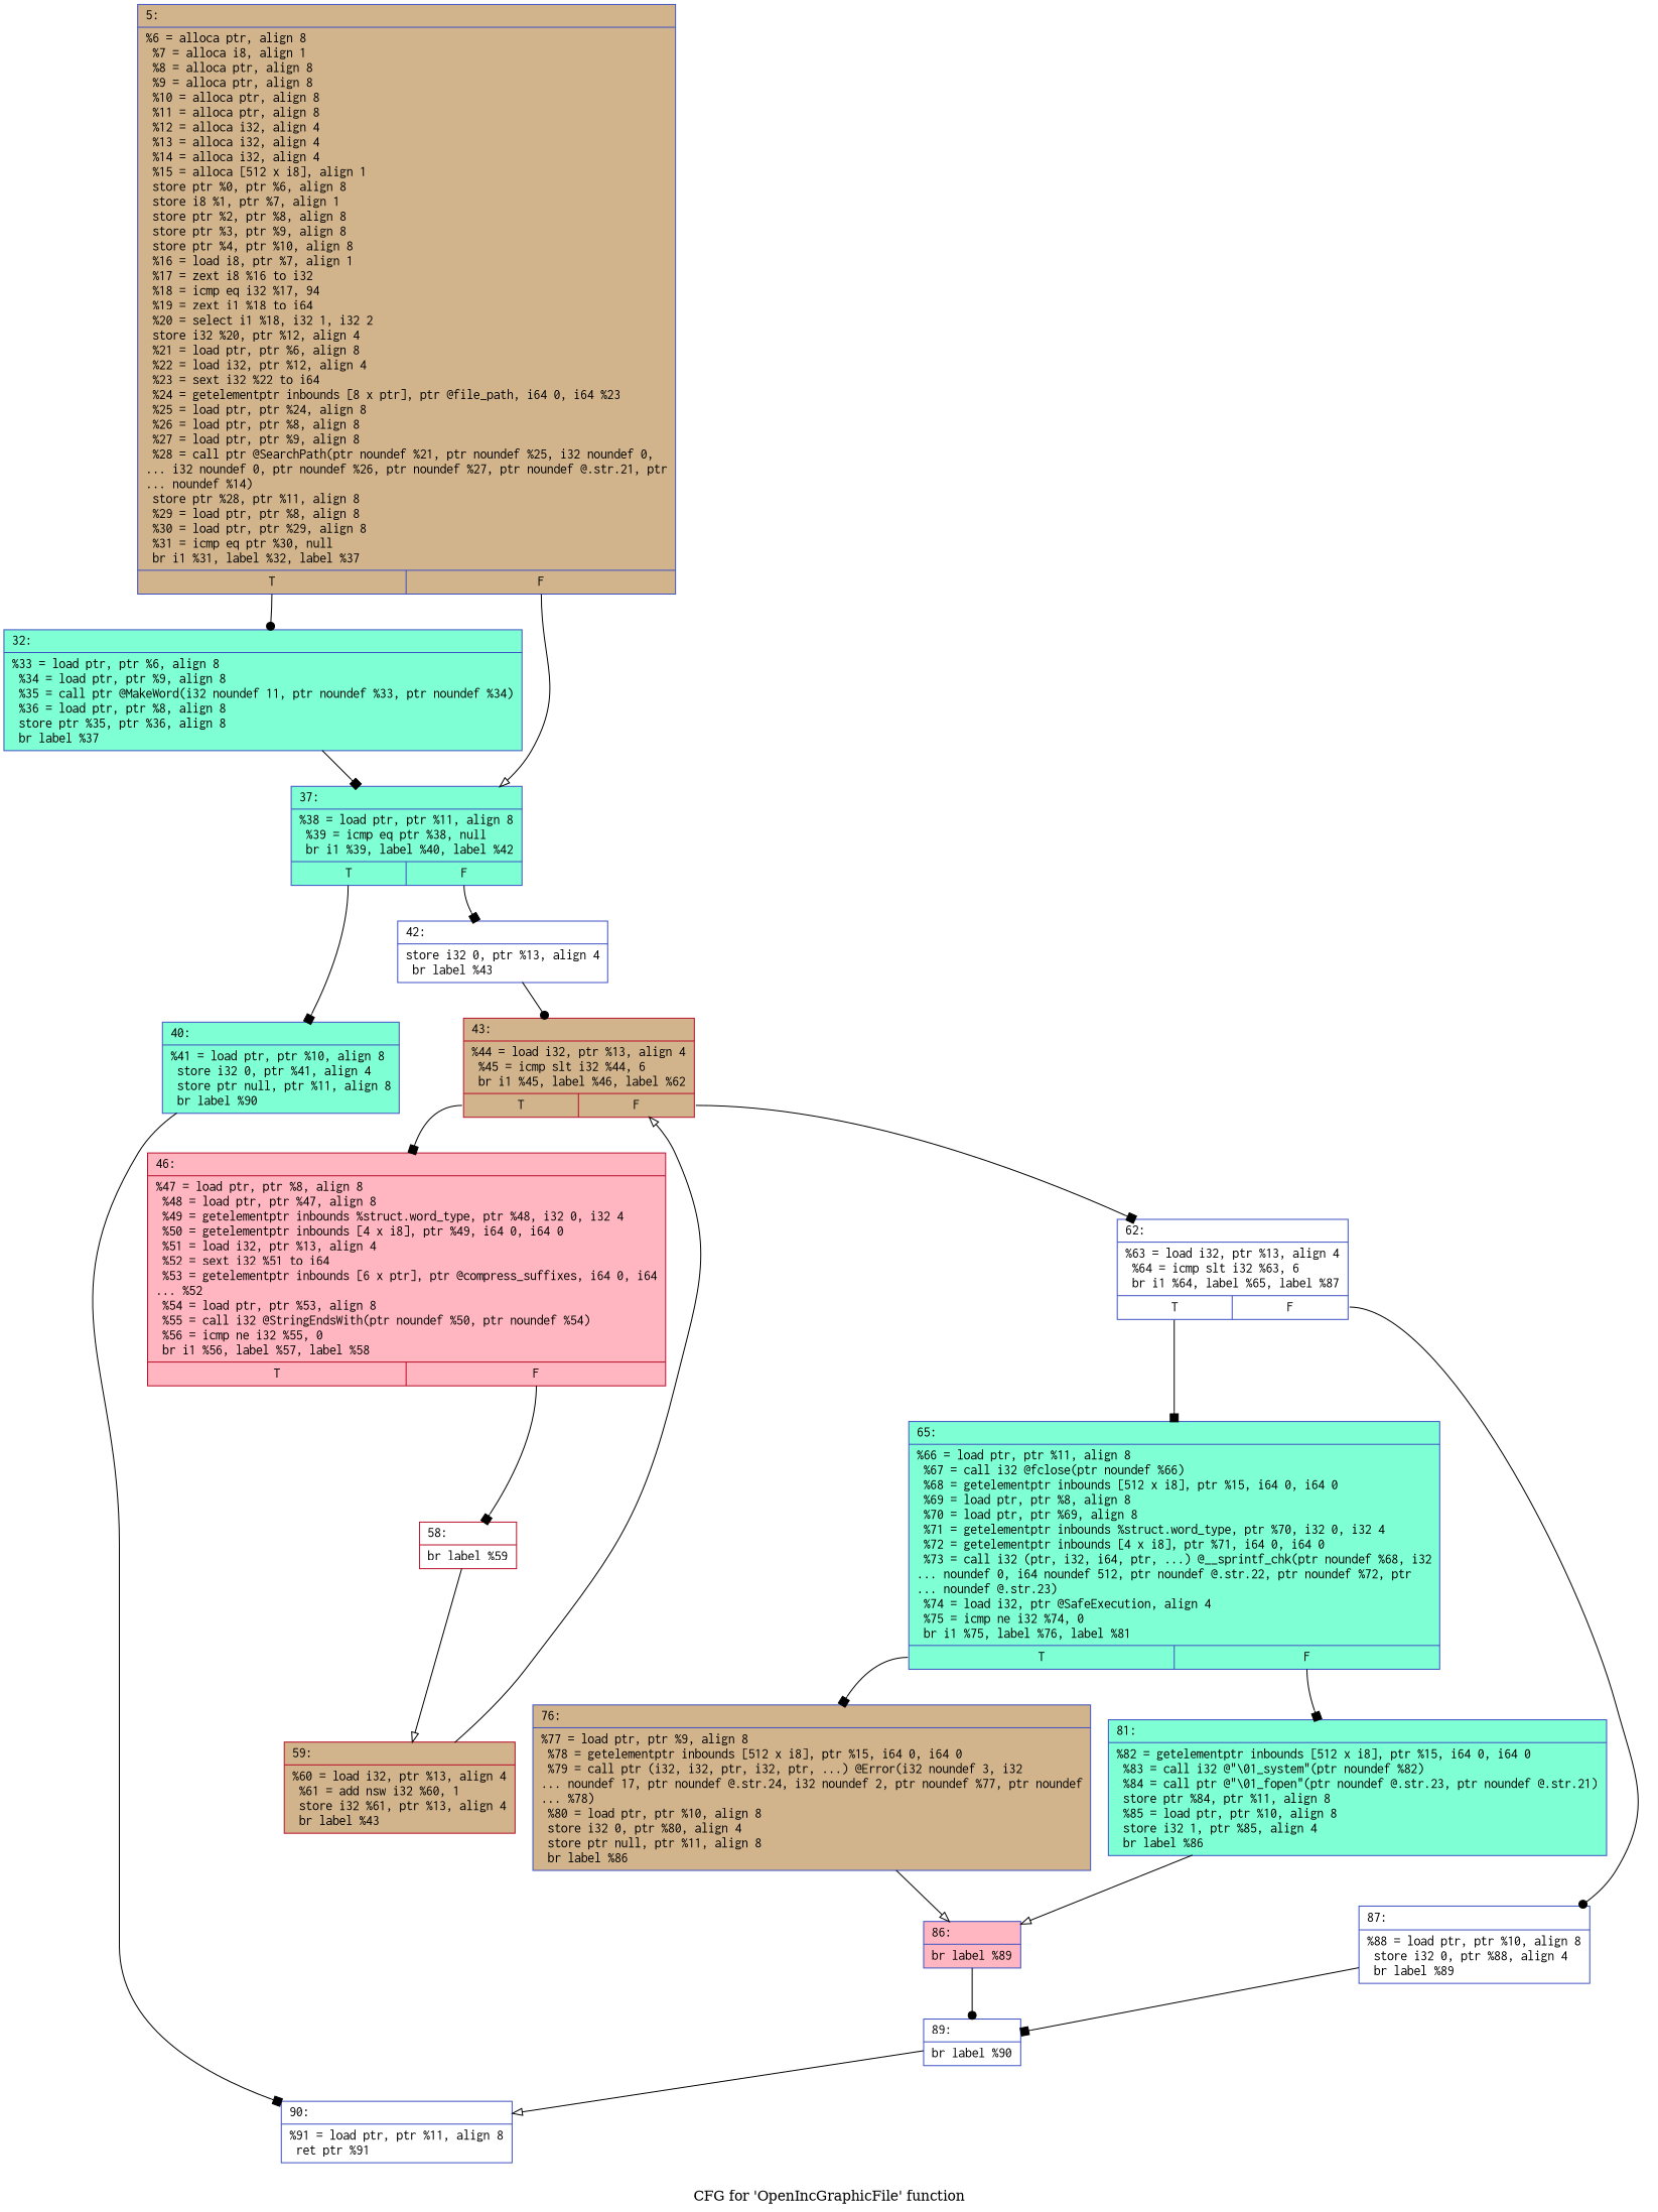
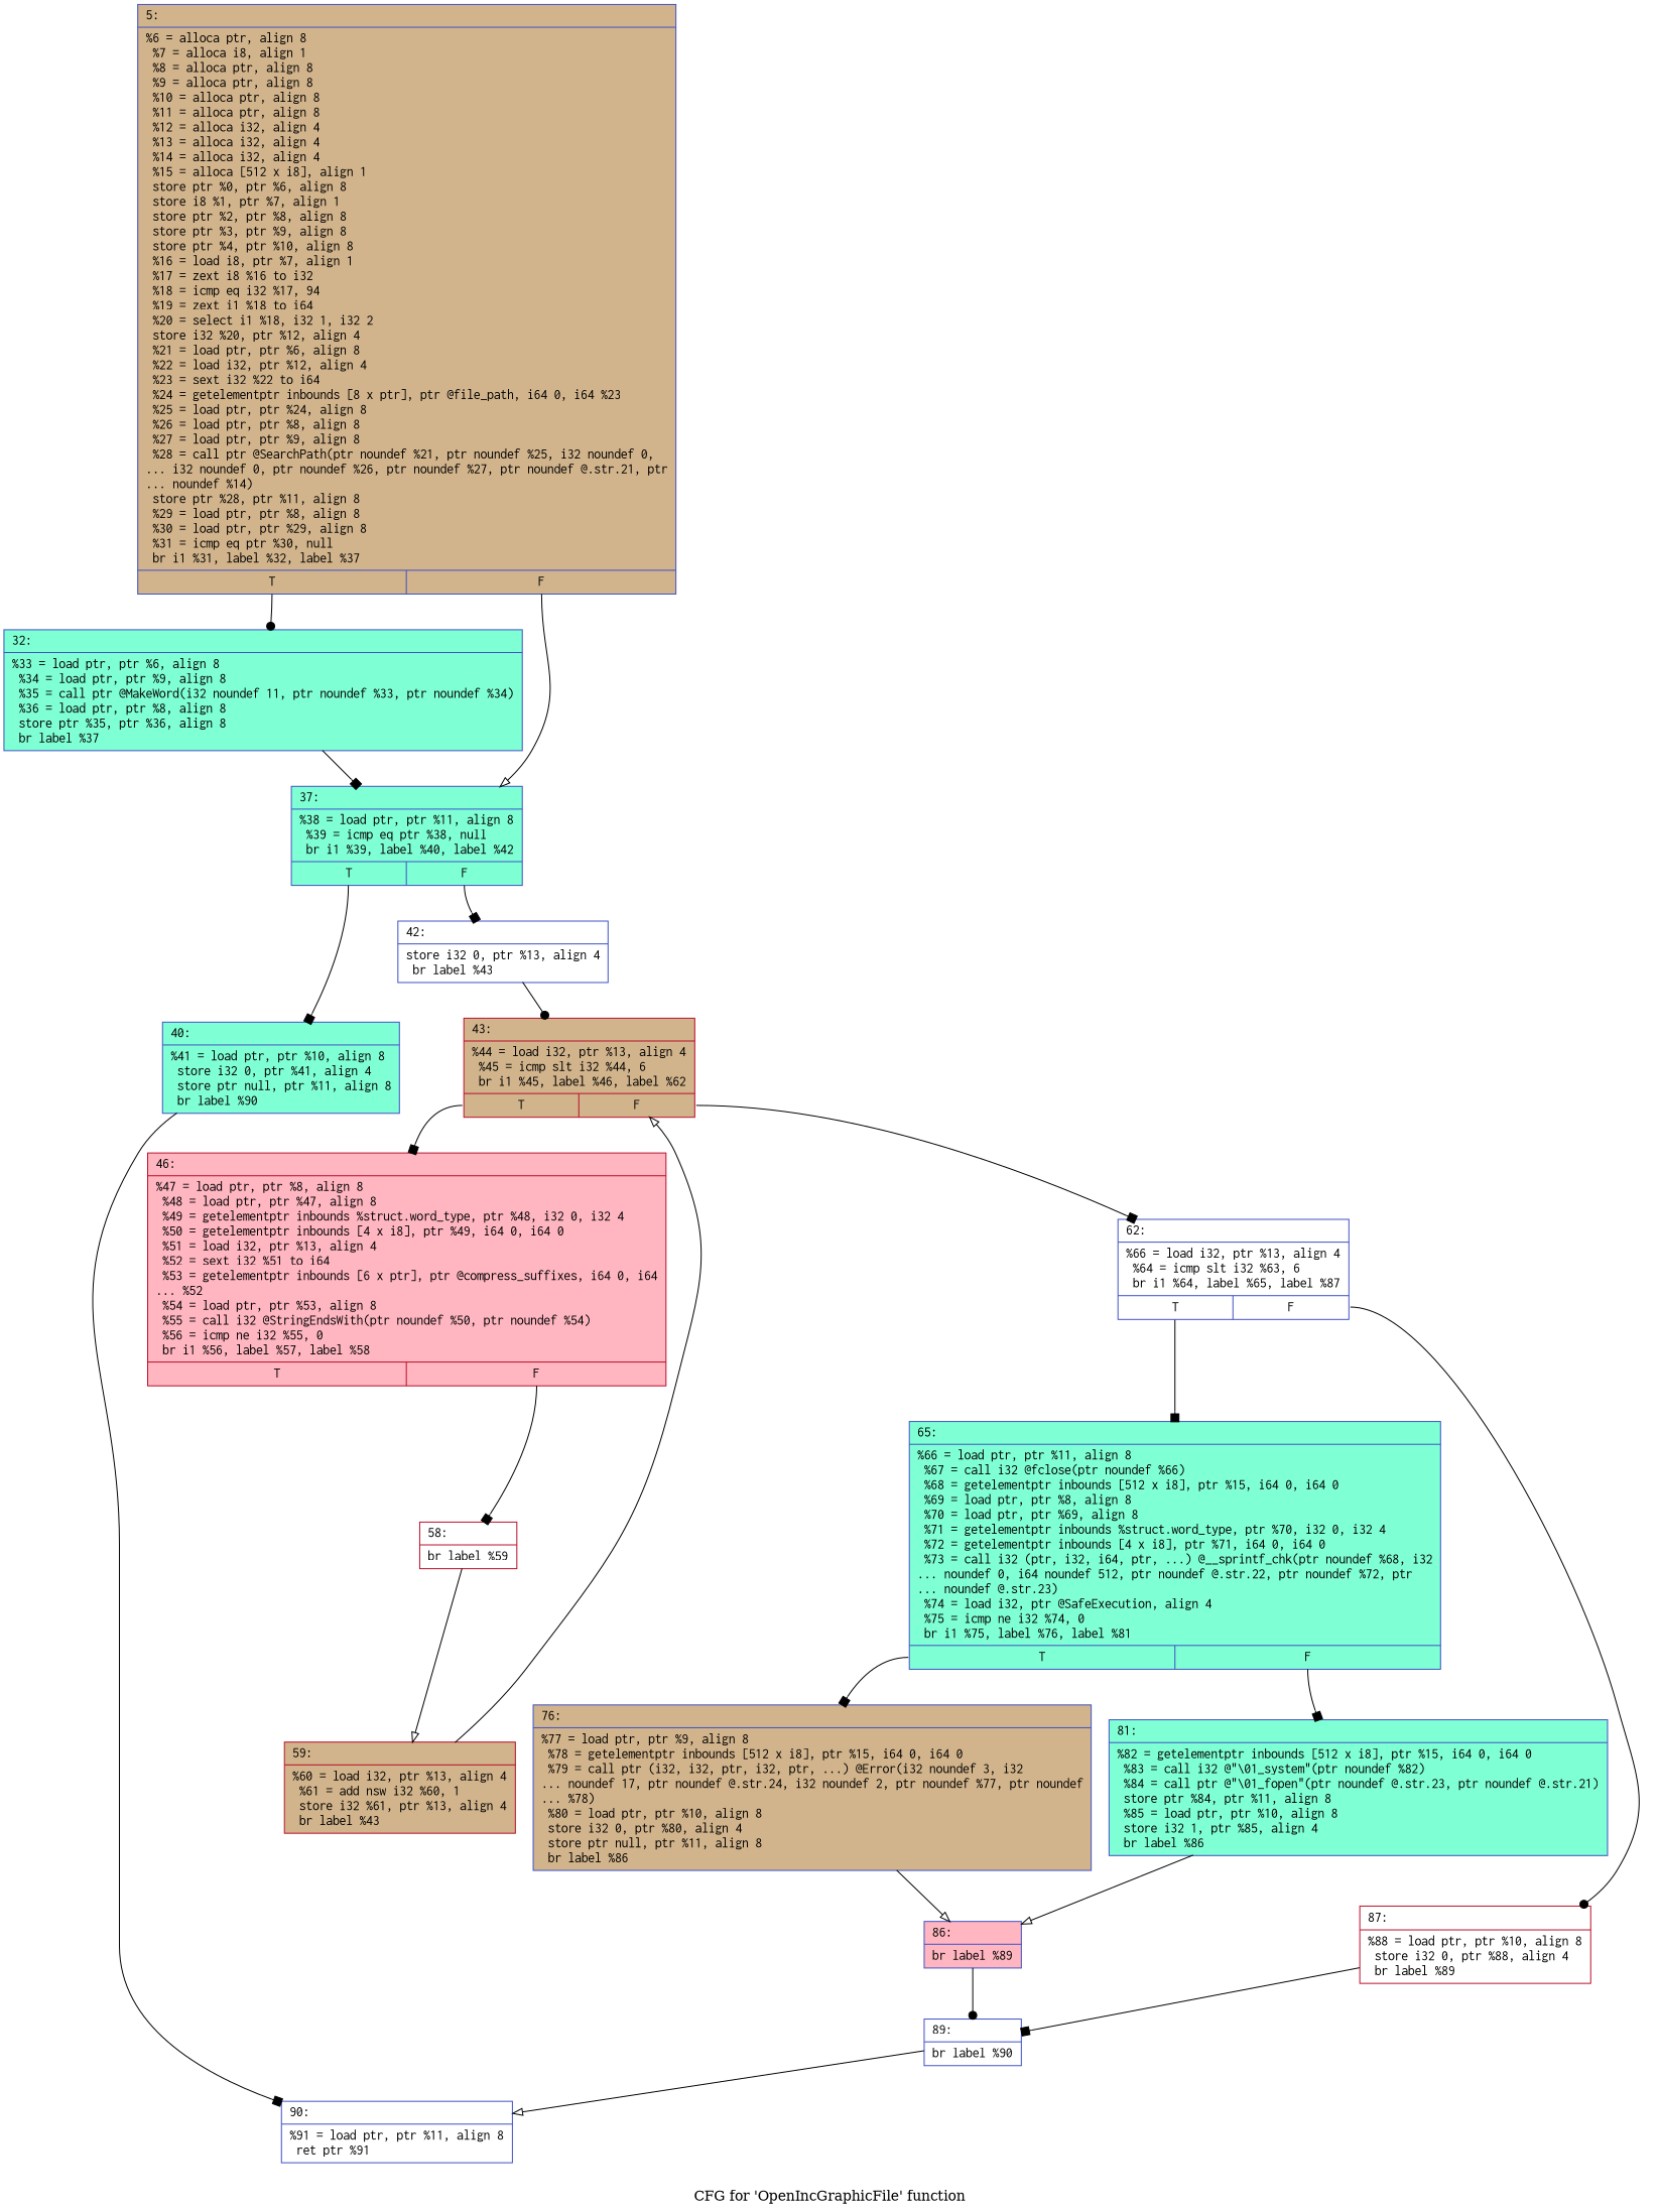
  digraph {
    label="CFG for 'OpenIncGraphicFile' function"
    node [color="#3d50c3ff" fillcolor=white fontname=Courier shape=record style=filled]
    edge [arrowhead=box]
    n1 [fillcolor=tan label="{5:\l|  %6 = alloca ptr, align 8\l  %7 = alloca i8, align 1\l  %8 = alloca ptr, align 8\l  %9 = alloca ptr, align 8\l  %10 = alloca ptr, align 8\l  %11 = alloca ptr, align 8\l  %12 = alloca i32, align 4\l  %13 = alloca i32, align 4\l  %14 = alloca i32, align 4\l  %15 = alloca [512 x i8], align 1\l  store ptr %0, ptr %6, align 8\l  store i8 %1, ptr %7, align 1\l  store ptr %2, ptr %8, align 8\l  store ptr %3, ptr %9, align 8\l  store ptr %4, ptr %10, align 8\l  %16 = load i8, ptr %7, align 1\l  %17 = zext i8 %16 to i32\l  %18 = icmp eq i32 %17, 94\l  %19 = zext i1 %18 to i64\l  %20 = select i1 %18, i32 1, i32 2\l  store i32 %20, ptr %12, align 4\l  %21 = load ptr, ptr %6, align 8\l  %22 = load i32, ptr %12, align 4\l  %23 = sext i32 %22 to i64\l  %24 = getelementptr inbounds [8 x ptr], ptr @file_path, i64 0, i64 %23\l  %25 = load ptr, ptr %24, align 8\l  %26 = load ptr, ptr %8, align 8\l  %27 = load ptr, ptr %9, align 8\l  %28 = call ptr @SearchPath(ptr noundef %21, ptr noundef %25, i32 noundef 0,\l... i32 noundef 0, ptr noundef %26, ptr noundef %27, ptr noundef @.str.21, ptr\l... noundef %14)\l  store ptr %28, ptr %11, align 8\l  %29 = load ptr, ptr %8, align 8\l  %30 = load ptr, ptr %29, align 8\l  %31 = icmp eq ptr %30, null\l  br i1 %31, label %32, label %37\l|{<s0>T|<s1>F}}"]
    n2 [fillcolor=aquamarine label="{32:\l|  %33 = load ptr, ptr %6, align 8\l  %34 = load ptr, ptr %9, align 8\l  %35 = call ptr @MakeWord(i32 noundef 11, ptr noundef %33, ptr noundef %34)\l  %36 = load ptr, ptr %8, align 8\l  store ptr %35, ptr %36, align 8\l  br label %37\l}"]
    n3 [fillcolor=aquamarine label="{37:\l|  %38 = load ptr, ptr %11, align 8\l  %39 = icmp eq ptr %38, null\l  br i1 %39, label %40, label %42\l|{<s0>T|<s1>F}}"]
    n4 [fillcolor=aquamarine label="{40:\l|  %41 = load ptr, ptr %10, align 8\l  store i32 0, ptr %41, align 4\l  store ptr null, ptr %11, align 8\l  br label %90\l}"]
    n5 [label="{42:\l|  store i32 0, ptr %13, align 4\l  br label %43\l}"]
    n6 [label="{90:\l|  %91 = load ptr, ptr %11, align 8\l  ret ptr %91\l}"]
    n7 [color="#b70d28ff" fillcolor=tan label="{43:\l|  %44 = load i32, ptr %13, align 4\l  %45 = icmp slt i32 %44, 6\l  br i1 %45, label %46, label %62\l|{<s0>T|<s1>F}}"]
    n8 [color="#b70d28ff" fillcolor=lightpink label="{46:\l|  %47 = load ptr, ptr %8, align 8\l  %48 = load ptr, ptr %47, align 8\l  %49 = getelementptr inbounds %struct.word_type, ptr %48, i32 0, i32 4\l  %50 = getelementptr inbounds [4 x i8], ptr %49, i64 0, i64 0\l  %51 = load i32, ptr %13, align 4\l  %52 = sext i32 %51 to i64\l  %53 = getelementptr inbounds [6 x ptr], ptr @compress_suffixes, i64 0, i64\l... %52\l  %54 = load ptr, ptr %53, align 8\l  %55 = call i32 @StringEndsWith(ptr noundef %50, ptr noundef %54)\l  %56 = icmp ne i32 %55, 0\l  br i1 %56, label %57, label %58\l|{<s0>T|<s1>F}}"]
-   n9 [label="{62:\l|  %63 = load i32, ptr %13, align 4\l  %64 = icmp slt i32 %63, 6\l  br i1 %64, label %65, label %87\l|{<s0>T|<s1>F}}"]
+   n9 [label="{62:\l|  %66 = load i32, ptr %13, align 4\l  %64 = icmp slt i32 %63, 6\l  br i1 %64, label %65, label %87\l|{<s0>T|<s1>F}}"]
    n10 [color="#b70d28ff" label="{58:\l|  br label %59\l}"]
    n11 [fillcolor=aquamarine label="{65:\l|  %66 = load ptr, ptr %11, align 8\l  %67 = call i32 @fclose(ptr noundef %66)\l  %68 = getelementptr inbounds [512 x i8], ptr %15, i64 0, i64 0\l  %69 = load ptr, ptr %8, align 8\l  %70 = load ptr, ptr %69, align 8\l  %71 = getelementptr inbounds %struct.word_type, ptr %70, i32 0, i32 4\l  %72 = getelementptr inbounds [4 x i8], ptr %71, i64 0, i64 0\l  %73 = call i32 (ptr, i32, i64, ptr, ...) @__sprintf_chk(ptr noundef %68, i32\l... noundef 0, i64 noundef 512, ptr noundef @.str.22, ptr noundef %72, ptr\l... noundef @.str.23)\l  %74 = load i32, ptr @SafeExecution, align 4\l  %75 = icmp ne i32 %74, 0\l  br i1 %75, label %76, label %81\l|{<s0>T|<s1>F}}"]
-   n12 [label="{87:\l|  %88 = load ptr, ptr %10, align 8\l  store i32 0, ptr %88, align 4\l  br label %89\l}"]
+   n12 [color="#b70d28ff" label="{87:\l|  %88 = load ptr, ptr %10, align 8\l  store i32 0, ptr %88, align 4\l  br label %89\l}"]
    n13 [color="#b70d28ff" fillcolor=tan label="{59:\l|  %60 = load i32, ptr %13, align 4\l  %61 = add nsw i32 %60, 1\l  store i32 %61, ptr %13, align 4\l  br label %43\l}"]
    n14 [fillcolor=tan label="{76:\l|  %77 = load ptr, ptr %9, align 8\l  %78 = getelementptr inbounds [512 x i8], ptr %15, i64 0, i64 0\l  %79 = call ptr (i32, i32, ptr, i32, ptr, ...) @Error(i32 noundef 3, i32\l... noundef 17, ptr noundef @.str.24, i32 noundef 2, ptr noundef %77, ptr noundef\l... %78)\l  %80 = load ptr, ptr %10, align 8\l  store i32 0, ptr %80, align 4\l  store ptr null, ptr %11, align 8\l  br label %86\l}"]
    n15 [fillcolor=aquamarine label="{81:\l|  %82 = getelementptr inbounds [512 x i8], ptr %15, i64 0, i64 0\l  %83 = call i32 @\"\\01_system\"(ptr noundef %82)\l  %84 = call ptr @\"\\01_fopen\"(ptr noundef @.str.23, ptr noundef @.str.21)\l  store ptr %84, ptr %11, align 8\l  %85 = load ptr, ptr %10, align 8\l  store i32 1, ptr %85, align 4\l  br label %86\l}"]
    n16 [label="{89:\l|  br label %90\l}"]
    n17 [fillcolor=lightpink label="{86:\l|  br label %89\l}"]
    n1 -> n2 [arrowhead=dot tailport=s0]
    n1 -> n3 [arrowhead=onormal tailport=s1]
    n2 -> n3
    n3 -> n4 [tailport=s0]
    n3 -> n5 [tailport=s1]
    n4 -> n6
    n5 -> n7 [arrowhead=dot]
    n7 -> n8 [tailport=s0]
    n7 -> n9 [tailport=s1]
    n8 -> n10 [tailport=s1]
    n9 -> n11 [tailport=s0]
    n9 -> n12 [arrowhead=dot tailport=s1]
    n10 -> n13 [arrowhead=onormal]
    n11 -> n14 [tailport=s0]
    n11 -> n15 [tailport=s1]
    n12 -> n16
    n13 -> n7 [arrowhead=onormal]
    n14 -> n17 [arrowhead=onormal]
    n15 -> n17 [arrowhead=onormal]
    n16 -> n6 [arrowhead=onormal]
    n17 -> n16 [arrowhead=dot]
  }
